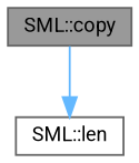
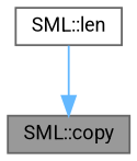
  digraph {
    rankdir=TB
    fontname=Roboto
    node [fontname=Roboto fontsize=10 shape=box style=filled]
    n1 [color=gray40 fillcolor=grey60 fontcolor=black height=0.2 label="SML::copy" width=0.4]
    n2 [color=grey40 fillcolor=white height=0.2 label="SML::len" width=0.4]
-   n1 -> n2 [color=steelblue1 fontname=Roboto fontsize=10 labelfontname=Helvetica labelfontsize=10 style=solid]
+   n2 -> n1 [color=steelblue1 fontname=Roboto fontsize=10 labelfontname=Helvetica labelfontsize=10 style=solid]
  }
